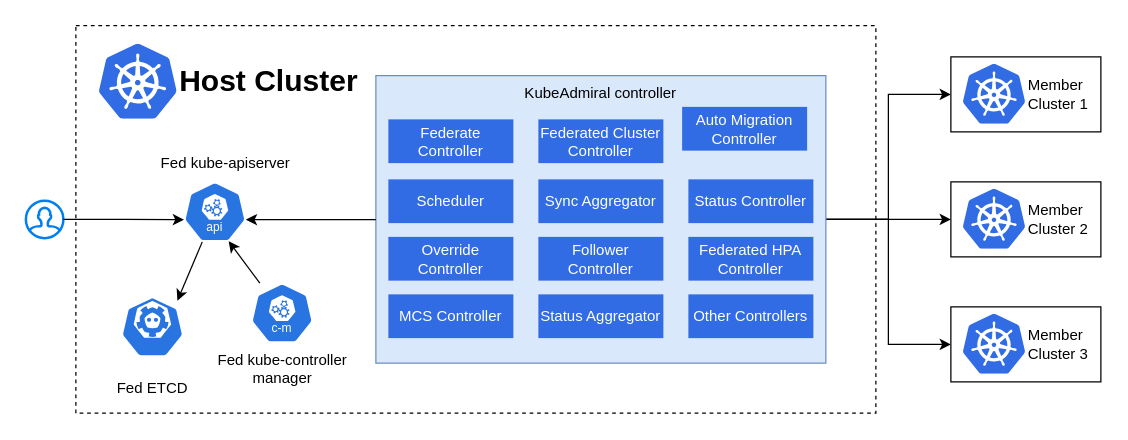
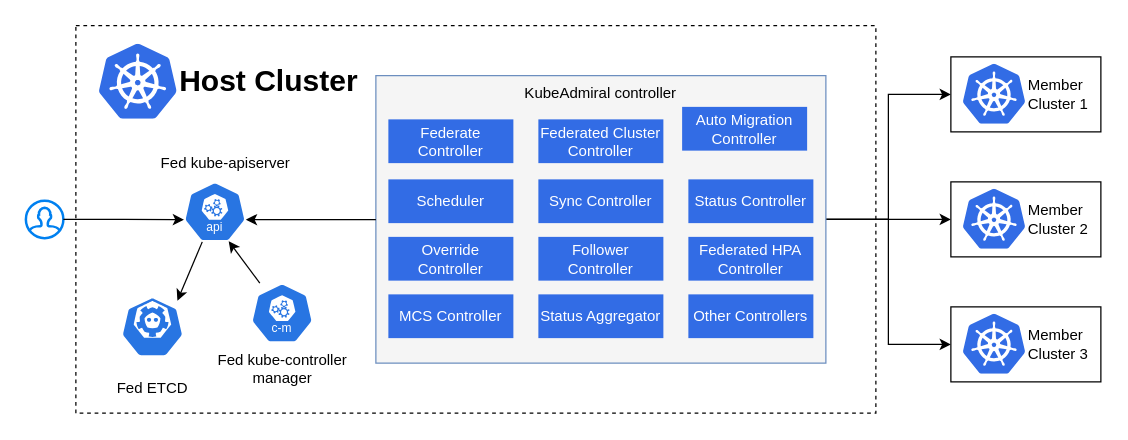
  <mxCell id="0" />
  <mxCell id="1" parent="0" />
  <mxCell id="2" value="" style="rounded=0;whiteSpace=wrap;html=1;dashed=1;" vertex="1" parent="1"><mxGeometry x="60" y="20" width="640" height="310" as="geometry" /></mxCell>
  <mxCell id="3" value="" style="image;sketch=0;aspect=fixed;html=1;points=[];align=center;fontSize=12;image=img/lib/mscae/Kubernetes.svg;" vertex="1" parent="1"><mxGeometry x="78.75" y="35" width="62.5" height="60" as="geometry" /></mxCell>
  <mxCell id="4" value="Fed kube-apiserver" style="text;html=1;align=center;verticalAlign=middle;whiteSpace=wrap;rounded=0;" vertex="1" parent="1"><mxGeometry x="120" y="115" width="120" height="30" as="geometry" /></mxCell>
  <mxCell id="5" value="" style="html=1;verticalLabelPosition=bottom;align=center;labelBackgroundColor=#ffffff;verticalAlign=top;strokeWidth=2;strokeColor=#0080F0;shadow=0;dashed=0;shape=mxgraph.ios7.icons.user;" vertex="1" parent="1"><mxGeometry x="20" y="160" width="30" height="30" as="geometry" /></mxCell>
  <mxCell id="6" value="Fed ETCD" style="aspect=fixed;sketch=0;html=1;dashed=0;whitespace=wrap;verticalLabelPosition=bottom;verticalAlign=top;fillColor=#2875E2;strokeColor=#ffffff;points=[[0.005,0.63,0],[0.1,0.2,0],[0.9,0.2,0],[0.5,0,0],[0.995,0.63,0],[0.72,0.99,0],[0.5,1,0],[0.28,0.99,0]];shape=mxgraph.kubernetes.icon2;prIcon=etcd" vertex="1" parent="1"><mxGeometry x="96.25" y="226" width="50" height="70" as="geometry" /></mxCell>
  <mxCell id="7" value="" style="aspect=fixed;sketch=0;html=1;dashed=0;whitespace=wrap;verticalLabelPosition=bottom;verticalAlign=top;fillColor=#2875E2;strokeColor=#ffffff;points=[[0.005,0.63,0],[0.1,0.2,0],[0.9,0.2,0],[0.5,0,0],[0.995,0.63,0],[0.72,0.99,0],[0.5,1,0],[0.28,0.99,0]];shape=mxgraph.kubernetes.icon2;kubernetesLabel=1;prIcon=api" vertex="1" parent="1"><mxGeometry x="146.25" y="145" width="50" height="48" as="geometry" /></mxCell>
  <mxCell id="8" value="Fed kube-controller&lt;div&gt;manager&lt;/div&gt;" style="aspect=fixed;sketch=0;html=1;dashed=0;whitespace=wrap;verticalLabelPosition=bottom;verticalAlign=top;fillColor=#2875E2;strokeColor=#ffffff;points=[[0.005,0.63,0],[0.1,0.2,0],[0.9,0.2,0],[0.5,0,0],[0.995,0.63,0],[0.72,0.99,0],[0.5,1,0],[0.28,0.99,0]];shape=mxgraph.kubernetes.icon2;kubernetesLabel=1;prIcon=c_m" vertex="1" parent="1"><mxGeometry x="200" y="226" width="50" height="48" as="geometry" /></mxCell>
  <mxCell id="9" value="Host Cluster" style="text;strokeColor=none;fillColor=none;html=1;fontSize=24;fontStyle=1;verticalAlign=middle;align=center;" vertex="1" parent="1"><mxGeometry x="163.75" y="45" width="100" height="40" as="geometry" /></mxCell>
  <mxCell id="10" style="edgeStyle=orthogonalEdgeStyle;rounded=0;orthogonalLoop=1;jettySize=auto;html=1;entryX=0.005;entryY=0.63;entryDx=0;entryDy=0;entryPerimeter=0;" edge="1" parent="1" source="5" target="7"><mxGeometry relative="1" as="geometry" /></mxCell>
  <mxCell id="11" style="rounded=0;orthogonalLoop=1;jettySize=auto;html=1;entryX=0.9;entryY=0.2;entryDx=0;entryDy=0;entryPerimeter=0;" edge="1" parent="1" source="7" target="6"><mxGeometry relative="1" as="geometry" /></mxCell>
  <mxCell id="12" style="rounded=0;orthogonalLoop=1;jettySize=auto;html=1;entryX=0.72;entryY=0.99;entryDx=0;entryDy=0;entryPerimeter=0;" edge="1" parent="1" source="8" target="7"><mxGeometry relative="1" as="geometry" /></mxCell>
  <mxCell id="13" style="edgeStyle=orthogonalEdgeStyle;rounded=0;orthogonalLoop=1;jettySize=auto;html=1;exitX=1;exitY=0.5;exitDx=0;exitDy=0;entryX=0;entryY=0.5;entryDx=0;entryDy=0;" edge="1" parent="1" source="16" target="35"><mxGeometry relative="1" as="geometry" /></mxCell>
  <mxCell id="14" style="edgeStyle=orthogonalEdgeStyle;rounded=0;orthogonalLoop=1;jettySize=auto;html=1;exitX=1;exitY=0.5;exitDx=0;exitDy=0;entryX=0;entryY=0.5;entryDx=0;entryDy=0;" edge="1" parent="1" source="16" target="31"><mxGeometry relative="1" as="geometry" /></mxCell>
  <mxCell id="15" style="edgeStyle=orthogonalEdgeStyle;rounded=0;orthogonalLoop=1;jettySize=auto;html=1;exitX=1;exitY=0.5;exitDx=0;exitDy=0;entryX=0;entryY=0.5;entryDx=0;entryDy=0;" edge="1" parent="1" source="16" target="39"><mxGeometry relative="1" as="geometry" /></mxCell>
- <mxCell id="16" value="KubeAdmiral controller" style="rounded=0;whiteSpace=wrap;html=1;fillColor=#dae8fc;strokeColor=#6c8ebf;verticalAlign=top;" vertex="1" parent="1"><mxGeometry x="300" y="60" width="360" height="230" as="geometry" /></mxCell>
+ <mxCell id="16" value="KubeAdmiral controller" style="rounded=0;whiteSpace=wrap;html=1;fillColor=#f5f5f5;strokeColor=#6c8ebf;verticalAlign=top;" vertex="1" parent="1"><mxGeometry x="300" y="60" width="360" height="230" as="geometry" /></mxCell>
  <mxCell id="17" value="&lt;font style=&quot;&quot; color=&quot;#ffffff&quot;&gt;Federate&lt;/font&gt;&lt;div&gt;&lt;font style=&quot;&quot; color=&quot;#ffffff&quot;&gt;Controller&lt;/font&gt;&lt;/div&gt;" style="rounded=0;whiteSpace=wrap;html=1;fillColor=#326ce5;strokeColor=none;" vertex="1" parent="1"><mxGeometry x="310" y="95" width="100" height="35" as="geometry" /></mxCell>
  <mxCell id="18" value="&lt;font color=&quot;#ffffff&quot;&gt;Scheduler&lt;/font&gt;" style="rounded=0;whiteSpace=wrap;html=1;fillColor=#326ce5;strokeColor=none;" vertex="1" parent="1"><mxGeometry x="310" y="143" width="100" height="35" as="geometry" /></mxCell>
  <mxCell id="19" value="&lt;font color=&quot;#ffffff&quot;&gt;Override&lt;/font&gt;&lt;div&gt;&lt;font color=&quot;#ffffff&quot;&gt;Controller&lt;/font&gt;&lt;/div&gt;" style="rounded=0;whiteSpace=wrap;html=1;fillColor=#326ce5;strokeColor=none;" vertex="1" parent="1"><mxGeometry x="310" y="189" width="100" height="35" as="geometry" /></mxCell>
  <mxCell id="20" value="&lt;font color=&quot;#ffffff&quot;&gt;Federated Cluster&lt;/font&gt;&lt;div&gt;&lt;font color=&quot;#ffffff&quot;&gt;Controller&lt;/font&gt;&lt;/div&gt;" style="rounded=0;whiteSpace=wrap;html=1;fillColor=#326ce5;strokeColor=none;" vertex="1" parent="1"><mxGeometry x="430" y="95" width="100" height="35" as="geometry" /></mxCell>
- <mxCell id="21" value="&lt;font color=&quot;#ffffff&quot;&gt;Sync Aggregator&lt;/font&gt;" style="rounded=0;whiteSpace=wrap;html=1;fillColor=#326ce5;strokeColor=none;" vertex="1" parent="1"><mxGeometry x="430" y="143" width="100" height="35" as="geometry" /></mxCell>
+ <mxCell id="21" value="&lt;font color=&quot;#ffffff&quot;&gt;Sync Controller&lt;/font&gt;" style="rounded=0;whiteSpace=wrap;html=1;fillColor=#326ce5;strokeColor=none;" vertex="1" parent="1"><mxGeometry x="430" y="143" width="100" height="35" as="geometry" /></mxCell>
  <mxCell id="22" value="&lt;font color=&quot;#ffffff&quot;&gt;Follower Controller&lt;/font&gt;" style="rounded=0;whiteSpace=wrap;html=1;fillColor=#326ce5;strokeColor=none;" vertex="1" parent="1"><mxGeometry x="430" y="189" width="100" height="35" as="geometry" /></mxCell>
  <mxCell id="23" value="&lt;font color=&quot;#ffffff&quot;&gt;Auto Migration&lt;/font&gt;&lt;div&gt;&lt;font color=&quot;#ffffff&quot;&gt;Controller&lt;/font&gt;&lt;/div&gt;" style="rounded=0;whiteSpace=wrap;html=1;fillColor=#326ce5;strokeColor=none;" vertex="1" parent="1"><mxGeometry x="545" y="85" width="100" height="35" as="geometry" /></mxCell>
  <mxCell id="24" value="&lt;font color=&quot;#ffffff&quot;&gt;Status Controller&lt;/font&gt;" style="rounded=0;whiteSpace=wrap;html=1;fillColor=#326ce5;strokeColor=none;" vertex="1" parent="1"><mxGeometry x="550" y="143" width="100" height="35" as="geometry" /></mxCell>
  <mxCell id="25" value="&lt;font color=&quot;#ffffff&quot;&gt;Federated HPA&lt;/font&gt;&lt;div&gt;&lt;font color=&quot;#ffffff&quot;&gt;Controller&lt;/font&gt;&lt;/div&gt;" style="rounded=0;whiteSpace=wrap;html=1;fillColor=#326ce5;strokeColor=none;" vertex="1" parent="1"><mxGeometry x="550" y="189" width="100" height="35" as="geometry" /></mxCell>
  <mxCell id="26" value="&lt;div&gt;&lt;font color=&quot;#ffffff&quot;&gt;MCS Controller&lt;/font&gt;&lt;/div&gt;" style="rounded=0;whiteSpace=wrap;html=1;fillColor=#326ce5;strokeColor=none;" vertex="1" parent="1"><mxGeometry x="310" y="235" width="100" height="35" as="geometry" /></mxCell>
  <mxCell id="27" value="&lt;div&gt;&lt;font color=&quot;#ffffff&quot;&gt;Status Aggregator&lt;/font&gt;&lt;/div&gt;" style="rounded=0;whiteSpace=wrap;html=1;fillColor=#326ce5;strokeColor=none;" vertex="1" parent="1"><mxGeometry x="430" y="235" width="100" height="35" as="geometry" /></mxCell>
  <mxCell id="28" value="&lt;div&gt;&lt;font color=&quot;#ffffff&quot;&gt;Other Controllers&lt;/font&gt;&lt;/div&gt;" style="rounded=0;whiteSpace=wrap;html=1;fillColor=#326ce5;strokeColor=none;" vertex="1" parent="1"><mxGeometry x="550" y="235" width="100" height="35" as="geometry" /></mxCell>
  <mxCell id="29" style="rounded=0;orthogonalLoop=1;jettySize=auto;html=1;entryX=0.995;entryY=0.63;entryDx=0;entryDy=0;entryPerimeter=0;" edge="1" parent="1" source="16" target="7"><mxGeometry relative="1" as="geometry" /></mxCell>
  <mxCell id="30" value="" style="group" vertex="1" connectable="0" parent="1"><mxGeometry x="760" y="45" width="120" height="60" as="geometry" /></mxCell>
  <mxCell id="31" value="" style="rounded=0;whiteSpace=wrap;html=1;" vertex="1" parent="30"><mxGeometry width="120" height="60" as="geometry" /></mxCell>
  <mxCell id="32" value="" style="image;sketch=0;aspect=fixed;html=1;points=[];align=center;fontSize=12;image=img/lib/mscae/Kubernetes.svg;" vertex="1" parent="30"><mxGeometry x="10" y="6" width="50" height="48" as="geometry" /></mxCell>
  <mxCell id="33" value="Member&lt;div&gt;Cluster 1&lt;/div&gt;" style="text;html=1;align=left;verticalAlign=middle;whiteSpace=wrap;rounded=0;" vertex="1" parent="30"><mxGeometry x="60" y="15" width="60" height="30" as="geometry" /></mxCell>
  <mxCell id="34" value="" style="group" vertex="1" connectable="0" parent="1"><mxGeometry x="760" y="145" width="120" height="60" as="geometry" /></mxCell>
  <mxCell id="35" value="" style="rounded=0;whiteSpace=wrap;html=1;" vertex="1" parent="34"><mxGeometry width="120" height="60" as="geometry" /></mxCell>
  <mxCell id="36" value="" style="image;sketch=0;aspect=fixed;html=1;points=[];align=center;fontSize=12;image=img/lib/mscae/Kubernetes.svg;" vertex="1" parent="34"><mxGeometry x="10" y="6" width="50" height="48" as="geometry" /></mxCell>
  <mxCell id="37" value="Member&lt;div&gt;Cluster 2&lt;/div&gt;" style="text;html=1;align=left;verticalAlign=middle;whiteSpace=wrap;rounded=0;" vertex="1" parent="34"><mxGeometry x="60" y="15" width="60" height="30" as="geometry" /></mxCell>
  <mxCell id="38" value="" style="group" vertex="1" connectable="0" parent="1"><mxGeometry x="760" y="245" width="120" height="60" as="geometry" /></mxCell>
  <mxCell id="39" value="" style="rounded=0;whiteSpace=wrap;html=1;" vertex="1" parent="38"><mxGeometry width="120" height="60" as="geometry" /></mxCell>
  <mxCell id="40" value="" style="image;sketch=0;aspect=fixed;html=1;points=[];align=center;fontSize=12;image=img/lib/mscae/Kubernetes.svg;" vertex="1" parent="38"><mxGeometry x="10" y="6" width="50" height="48" as="geometry" /></mxCell>
  <mxCell id="41" value="Member&lt;div&gt;Cluster 3&lt;/div&gt;" style="text;html=1;align=left;verticalAlign=middle;whiteSpace=wrap;rounded=0;" vertex="1" parent="38"><mxGeometry x="60" y="15" width="60" height="30" as="geometry" /></mxCell>
